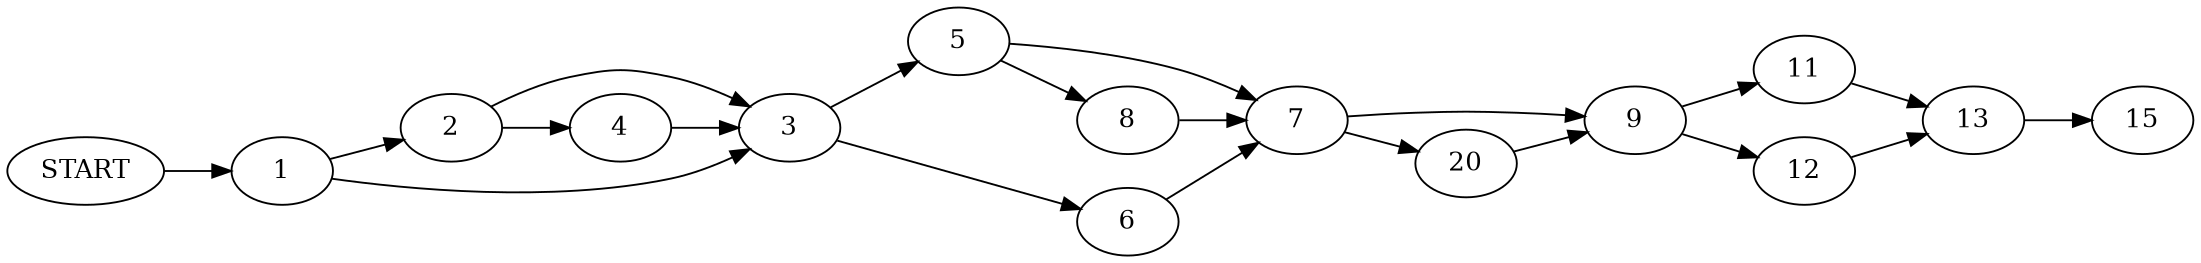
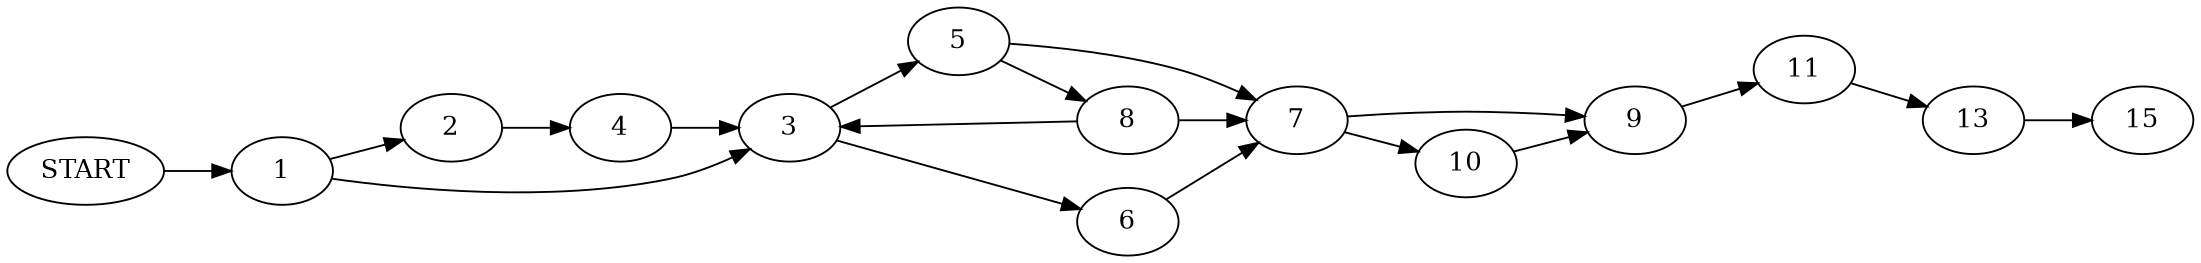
  digraph {
    rankdir=LR
    n1 [label=START]
    1
    2
    3
    4
    5
    6
    7
    8
    9
-   10 [label=20]
+   10
    11
-   12
    13
    15
    n1 -> 1
    1 -> 2
    1 -> 3
-   2 -> 3
+   8 -> 3
    2 -> 4
    3 -> 5
    3 -> 6
    4 -> 3
    5 -> 7
    5 -> 8
    6 -> 7
    7 -> 9
    7 -> 10
    8 -> 7
    9 -> 11
-   9 -> 12
    10 -> 9
    11 -> 13
-   12 -> 13
    13 -> 15
  }
